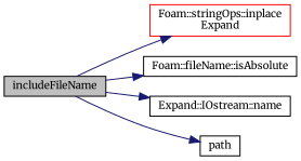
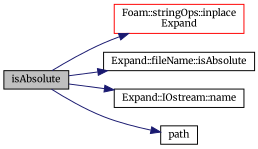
  digraph {
    fontname=Merriweather
    rankdir=LR
    node [color=black fontname=Merriweather fontsize=10 shape=record]
    edge [color=midnightblue fontname=Merriweather fontsize=10 labelfontname=Helvetica labelfontsize=10 style=solid]
-   n1 [fillcolor=grey75 fontcolor=black height=0.2 label=includeFileName style=filled width=0.4]
+   n1 [fillcolor=grey75 fontcolor=black height=0.2 label=isAbsolute style=filled width=0.4]
    n2 [color=red height=0.2 label="Foam::stringOps::inplace\lExpand" width=0.4]
-   n3 [height=0.2 label="Foam::fileName::isAbsolute" width=0.4]
+   n3 [height=0.2 label="Expand::fileName::isAbsolute" width=0.4]
    n4 [height=0.2 label="Expand::IOstream::name" width=0.4]
    n5 [height=0.2 label=path width=0.4]
    n1 -> n2
    n1 -> n3
    n1 -> n4
    n1 -> n5
  }
